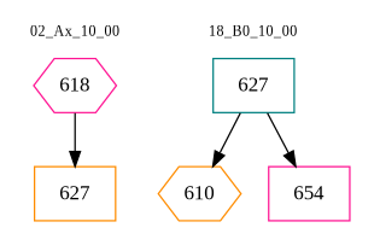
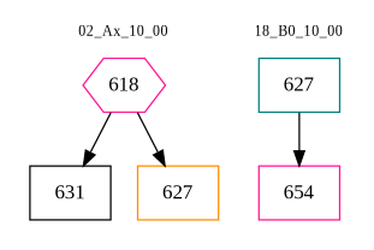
  digraph {
    fontname="Liberation Serif"
    node [color=deeppink fontname="Liberation Serif" shape=box]
    edge [color=black fontname="Liberation Serif"]
    n1 [label=618 shape=hexagon]
+   n2 [color=black label=631]
    n3 [color=darkorange label=627]
    n4 [color=teal label=627]
-   n5 [color=darkorange label=610 shape=hexagon]
    n6 [label=654]
    subgraph cluster_1 {
      color=white
      fontsize=10
      label="02_Ax_10_00"
      n1
+     n2
      n3
    }
    subgraph cluster_2 {
      color=white
      fontsize=10
      label="18_B0_10_00"
      n4
-     n5
      n6
    }
+   n1 -> n2
    n1 -> n3
-   n4 -> n5
    n4 -> n6
  }
